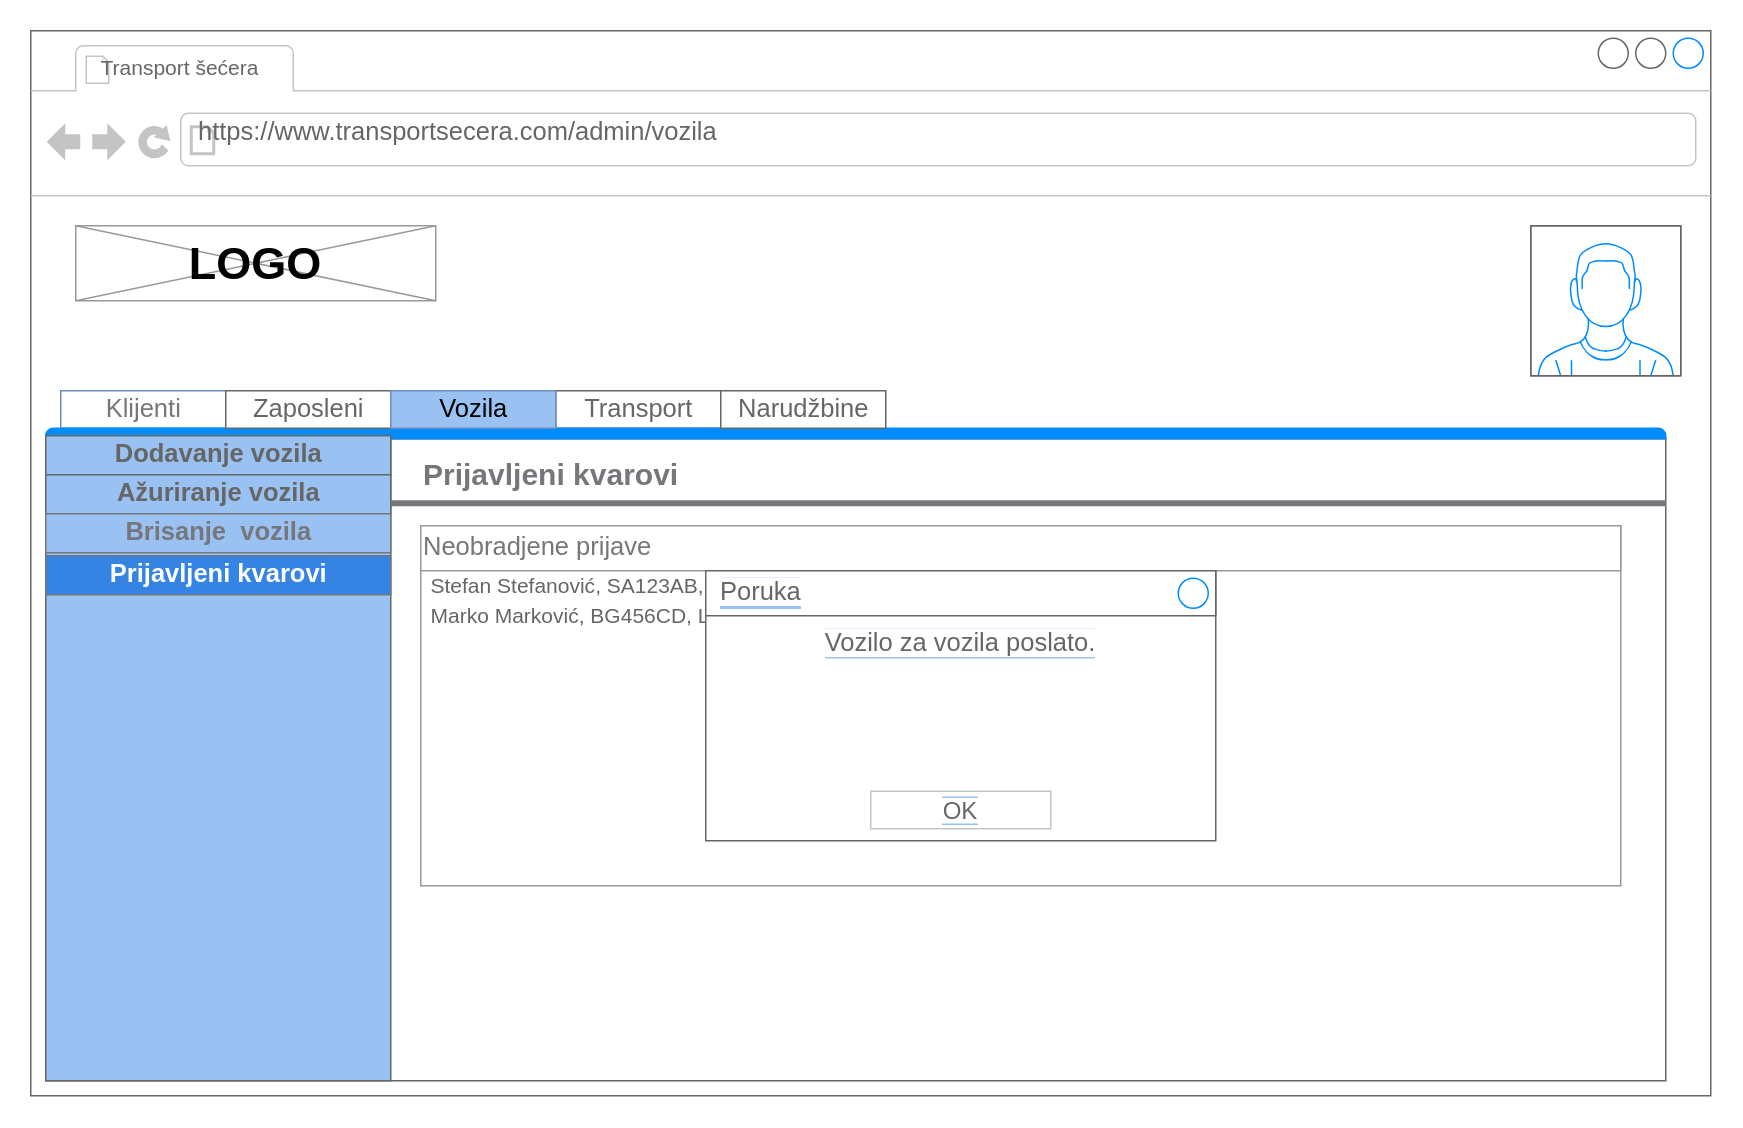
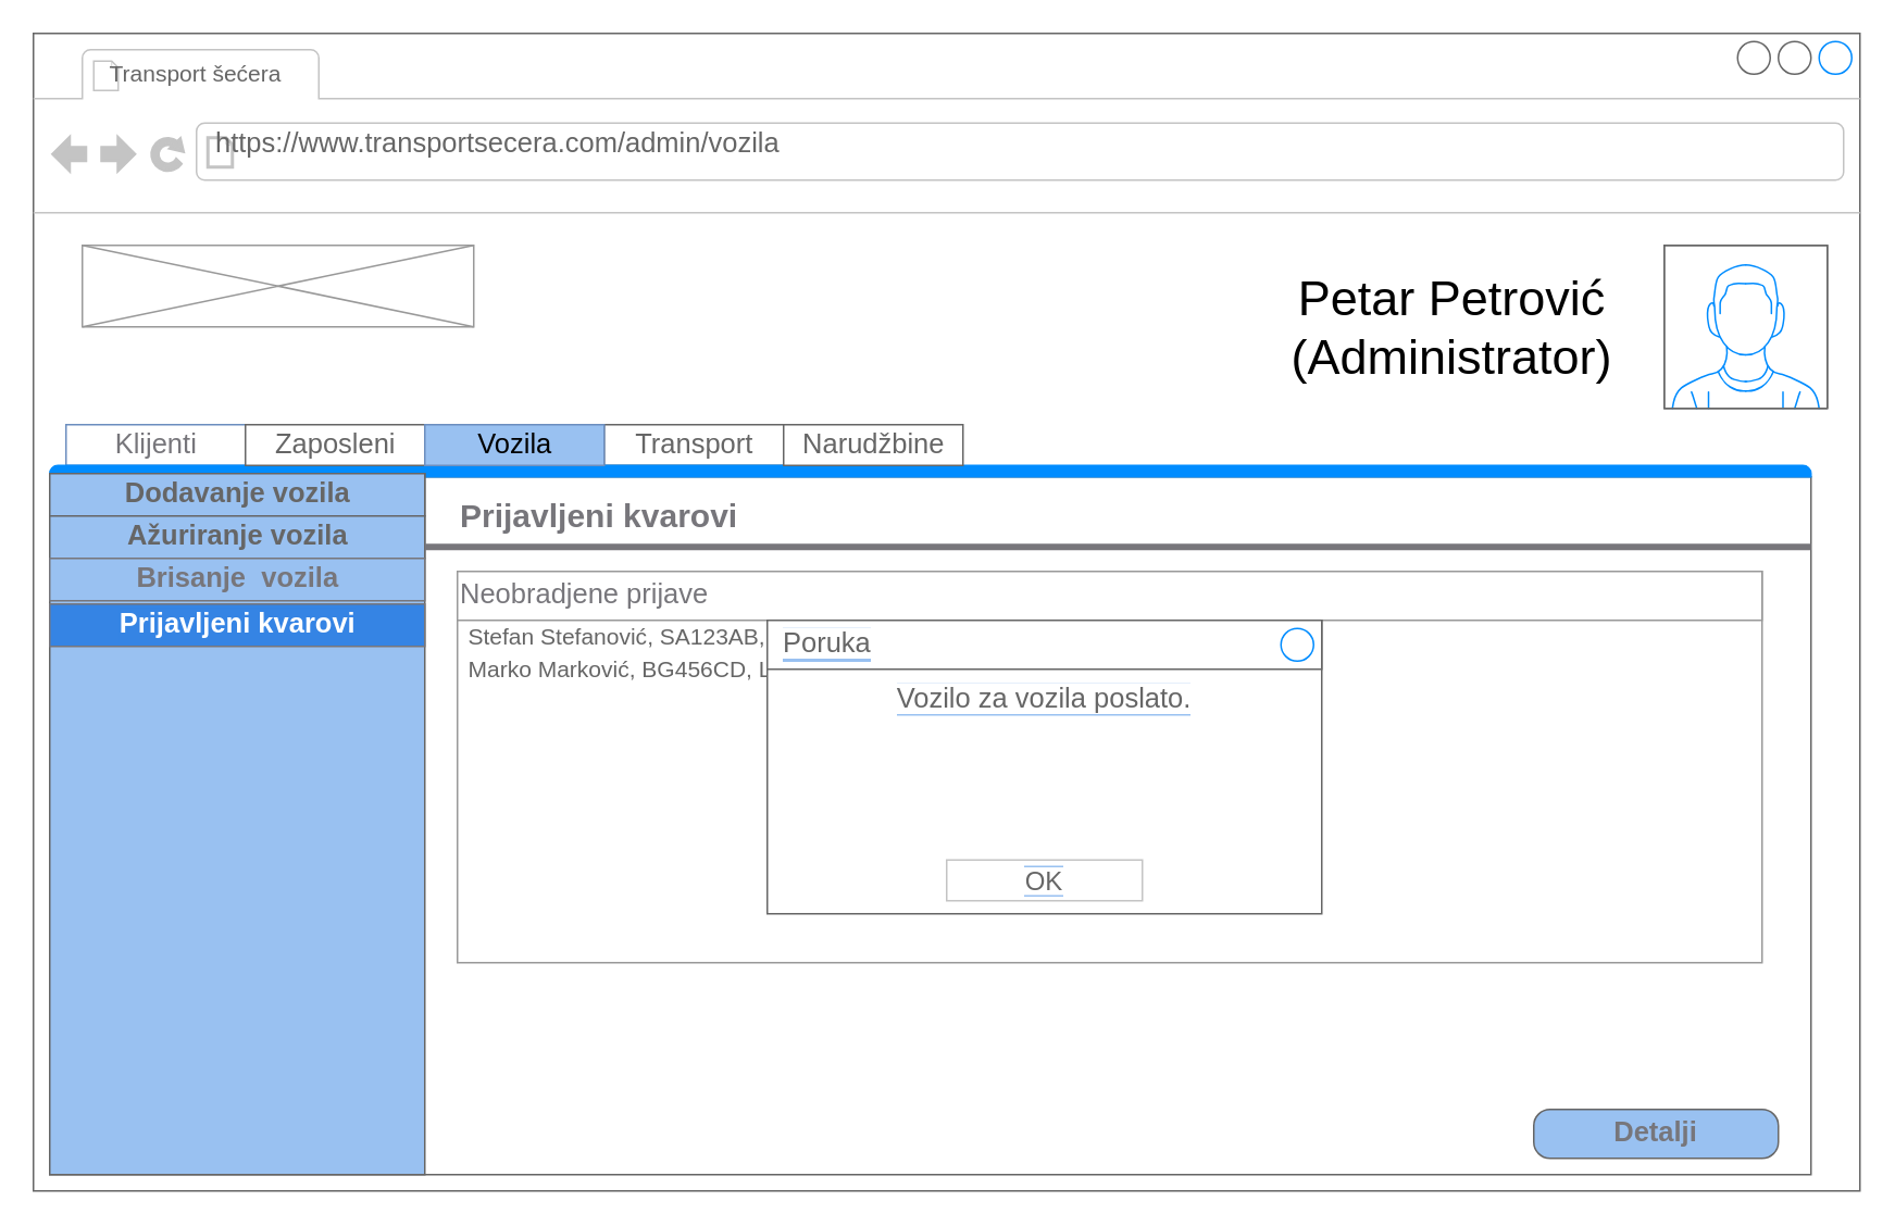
  <mxCell id="0" />
  <mxCell id="1" parent="0" />
  <mxCell id="2" value="" style="strokeWidth=1;shadow=0;dashed=0;align=center;html=1;shape=mxgraph.mockup.containers.browserWindow;rSize=0;strokeColor=#666666;strokeColor2=#008cff;strokeColor3=#c4c4c4;mainText=,;recursiveResize=0;" parent="1" vertex="1"><mxGeometry x="20" y="20" width="1120" height="710" as="geometry" /></mxCell>
  <mxCell id="3" value="Transport šećera" style="strokeWidth=1;shadow=0;dashed=0;align=center;html=1;shape=mxgraph.mockup.containers.anchor;fontSize=14;fontColor=#666666;align=left;" parent="2" vertex="1"><mxGeometry x="45" y="10" width="110" height="30" as="geometry" /></mxCell>
  <mxCell id="4" value="https://www.transportsecera.com/admin/vozila" style="strokeWidth=1;shadow=0;dashed=0;align=center;html=1;shape=mxgraph.mockup.containers.anchor;rSize=0;fontSize=17;fontColor=#666666;align=left;" parent="2" vertex="1"><mxGeometry x="110" y="55" width="450" height="26" as="geometry" /></mxCell>
  <mxCell id="5" value="" style="verticalLabelPosition=bottom;shadow=0;dashed=0;align=center;html=1;verticalAlign=top;strokeWidth=1;shape=mxgraph.mockup.graphics.simpleIcon;strokeColor=#999999;fontSize=14;" parent="2" vertex="1"><mxGeometry x="30" y="130" width="240" height="50" as="geometry" /></mxCell>
- <mxCell id="6" value="&lt;div style=&quot;font-size: 30px;&quot;&gt;LOGO&lt;/div&gt;" style="text;html=1;strokeColor=none;fillColor=none;align=center;verticalAlign=middle;whiteSpace=wrap;rounded=0;fontSize=30;fontStyle=1" parent="2" vertex="1"><mxGeometry x="120" y="140" width="60" height="30" as="geometry" /></mxCell>
  <mxCell id="7" value="" style="verticalLabelPosition=bottom;shadow=0;dashed=0;align=center;html=1;verticalAlign=top;strokeWidth=1;shape=mxgraph.mockup.containers.userMale;strokeColor=#666666;strokeColor2=#008cff;fontSize=30;" parent="2" vertex="1"><mxGeometry x="1000" y="130" width="100" height="100" as="geometry" /></mxCell>
+ <mxCell id="8" value="&lt;div&gt;Petar Petrović &lt;br&gt;&lt;/div&gt;&lt;div&gt;(Administrator)&lt;br&gt;&lt;/div&gt;" style="text;html=1;strokeColor=none;fillColor=none;align=center;verticalAlign=middle;whiteSpace=wrap;rounded=0;fontSize=30;" parent="2" vertex="1"><mxGeometry x="750" y="140" width="240" height="80" as="geometry" /></mxCell>
  <mxCell id="9" value="Transport" style="strokeColor=inherit;fillColor=inherit;gradientColor=inherit;strokeWidth=1;shadow=0;dashed=0;align=center;html=1;shape=mxgraph.mockup.containers.rrect;rSize=0;fontSize=17;fontColor=#666666;gradientColor=none;labelBackgroundColor=default;" parent="2" vertex="1"><mxGeometry width="110" height="25" relative="1" as="geometry"><mxPoint x="350" y="240" as="offset" /></mxGeometry></mxCell>
  <mxCell id="10" value="" style="strokeWidth=1;shadow=0;dashed=0;align=center;html=1;shape=mxgraph.mockup.containers.marginRect2;rectMarginTop=32;strokeColor=#666666;gradientColor=none;labelBackgroundColor=default;fontSize=30;fontColor=#000000;" parent="2" vertex="1"><mxGeometry x="10" y="240" width="1080" height="460" as="geometry" /></mxCell>
  <mxCell id="11" value="&lt;font color=&quot;#77767b&quot;&gt;&lt;span style=&quot;background-color: rgb(255, 255, 255);&quot;&gt;Klijenti &lt;/span&gt;&lt;/font&gt;" style="strokeColor=#6c8ebf;fillColor=#ffffff;gradientColor=#7ea6e0;strokeWidth=1;shadow=0;dashed=0;align=center;html=1;shape=mxgraph.mockup.containers.rrect;rSize=0;fontSize=17;gradientColor=none;labelBackgroundColor=default;" parent="10" vertex="1"><mxGeometry width="110" height="25" relative="1" as="geometry"><mxPoint x="10" as="offset" /></mxGeometry></mxCell>
  <mxCell id="12" value="" style="strokeWidth=1;shadow=0;dashed=0;align=center;html=1;shape=mxgraph.mockup.containers.topButton;rSize=5;strokeColor=#008cff;fillColor=#008cff;gradientColor=none;resizeWidth=1;movable=0;deletable=1;labelBackgroundColor=default;fontSize=30;fontColor=#000000;" parent="10" vertex="1"><mxGeometry width="1080" height="7" relative="1" as="geometry"><mxPoint y="25" as="offset" /></mxGeometry></mxCell>
  <mxCell id="13" value="Zaposleni" style="strokeColor=inherit;fillColor=inherit;gradientColor=inherit;strokeWidth=1;shadow=0;dashed=0;align=center;html=1;shape=mxgraph.mockup.containers.rrect;rSize=0;fontSize=17;fontColor=#666666;gradientColor=none;labelBackgroundColor=default;" parent="10" vertex="1"><mxGeometry width="110" height="25" relative="1" as="geometry"><mxPoint x="120" as="offset" /></mxGeometry></mxCell>
  <mxCell id="14" value="Vozila" style="strokeColor=#6c8ebf;fillColor=#99c1f1;strokeWidth=1;shadow=0;dashed=0;align=center;html=1;shape=mxgraph.mockup.containers.rrect;rSize=0;fontSize=17;gradientColor=none;labelBackgroundColor=#99c1f1;" parent="10" vertex="1"><mxGeometry width="110" height="25" relative="1" as="geometry"><mxPoint x="230" as="offset" /></mxGeometry></mxCell>
  <mxCell id="15" value="" style="strokeWidth=1;shadow=0;dashed=0;align=center;html=1;shape=mxgraph.mockup.containers.rrect;rSize=0;strokeColor=#666666;labelBackgroundColor=#99c1f1;fontSize=30;fontColor=#000000;fillColor=#99c1f1;" parent="10" vertex="1"><mxGeometry y="30" width="230" height="430" as="geometry" /></mxCell>
  <mxCell id="16" value="Dodavanje vozila" style="strokeColor=inherit;fillColor=inherit;gradientColor=inherit;strokeWidth=1;shadow=0;dashed=0;align=center;html=1;shape=mxgraph.mockup.containers.rrect;rSize=0;fontSize=17;fontColor=#666666;fontStyle=1;resizeWidth=1;labelBackgroundColor=#99c1f1;" parent="15" vertex="1"><mxGeometry width="230" height="26" relative="1" as="geometry" /></mxCell>
  <mxCell id="17" value="Ažuriranje vozila" style="strokeColor=inherit;fillColor=inherit;gradientColor=inherit;strokeWidth=1;shadow=0;dashed=0;align=center;html=1;shape=mxgraph.mockup.containers.rrect;rSize=0;fontSize=17;fontColor=#666666;fontStyle=1;resizeWidth=1;labelBackgroundColor=#99c1f1;" parent="15" vertex="1"><mxGeometry width="230" height="26" relative="1" as="geometry"><mxPoint y="26" as="offset" /></mxGeometry></mxCell>
  <mxCell id="18" value="&lt;div&gt;Brisanje&amp;nbsp; vozila&lt;br&gt;&lt;/div&gt;" style="strokeWidth=1;shadow=0;dashed=0;align=center;html=1;shape=mxgraph.mockup.containers.rrect;rSize=0;fontSize=17;fontColor=#77767b;fontStyle=1;fillColor=#99c1f1;strokeColor=#77767b;resizeWidth=1;labelBackgroundColor=#99c1f1;" parent="15" vertex="1"><mxGeometry width="230" height="26" relative="1" as="geometry"><mxPoint y="52" as="offset" /></mxGeometry></mxCell>
  <mxCell id="19" value="Prijavljeni kvarovi" style="strokeWidth=1;shadow=0;dashed=0;align=center;html=1;shape=mxgraph.mockup.containers.rrect;rSize=0;fontSize=17;fontColor=#ffffff;fontStyle=1;fillColor=#3584e4;strokeColor=#77767b;resizeWidth=1;labelBackgroundColor=#3584e4;" parent="15" vertex="1"><mxGeometry width="230" height="26" relative="1" as="geometry"><mxPoint y="80" as="offset" /></mxGeometry></mxCell>
  <mxCell id="20" value="Prijavljeni kvarovi" style="text;html=1;strokeColor=none;fillColor=none;align=left;verticalAlign=middle;whiteSpace=wrap;rounded=0;labelBackgroundColor=#ffffff;fontColor=#77767b;fontSize=20;fontStyle=1" vertex="1" parent="10"><mxGeometry x="250" y="40" width="290" height="30" as="geometry" /></mxCell>
  <mxCell id="21" value="" style="line;strokeWidth=4;html=1;perimeter=backbonePerimeter;points=[];outlineConnect=0;labelBackgroundColor=#ffffff;fontSize=20;fontColor=#77767b;fillColor=#3584e4;strokeColor=#77767b;" vertex="1" parent="10"><mxGeometry x="230" y="70" width="850" height="10" as="geometry" /></mxCell>
+ <mxCell id="22" value="Detalji" style="strokeWidth=1;shadow=0;dashed=0;align=center;html=1;shape=mxgraph.mockup.buttons.button;strokeColor=#666666;fontColor=#77767b;mainText=;buttonStyle=round;fontSize=17;fontStyle=1;fillColor=#99c1f1;whiteSpace=wrap;labelBackgroundColor=#99c1f1;" vertex="1" parent="10"><mxGeometry x="910" y="420" width="150" height="30" as="geometry" /></mxCell>
  <mxCell id="23" value="Narudžbine" style="strokeColor=inherit;fillColor=inherit;gradientColor=inherit;strokeWidth=1;shadow=0;dashed=0;align=center;html=1;shape=mxgraph.mockup.containers.rrect;rSize=0;fontSize=17;fontColor=#666666;gradientColor=none;labelBackgroundColor=default;" parent="2" vertex="1"><mxGeometry width="110" height="25" relative="1" as="geometry"><mxPoint x="460" y="240" as="offset" /></mxGeometry></mxCell>
  <mxCell id="24" value="" style="strokeWidth=1;shadow=0;dashed=0;align=center;html=1;shape=mxgraph.mockup.forms.rrect;rSize=0;strokeColor=#999999;fillColor=#ffffff;labelBackgroundColor=#ffffff;fontSize=20;fontColor=#77767b;" vertex="1" parent="1"><mxGeometry x="280" y="350" width="800" height="240" as="geometry" /></mxCell>
  <mxCell id="25" value="&lt;font color=&quot;#77767b&quot;&gt;Neobradjene prijave&lt;/font&gt;" style="strokeWidth=1;shadow=0;dashed=0;align=left;html=1;shape=mxgraph.mockup.forms.rrect;rSize=0;strokeColor=#999999;fontColor=#008cff;fontSize=17;fillColor=#ffffff;resizeWidth=1;labelBackgroundColor=#ffffff;" vertex="1" parent="24"><mxGeometry width="800" height="30" relative="1" as="geometry" /></mxCell>
  <mxCell id="26" value="&lt;font style=&quot;font-size: 14px;&quot;&gt;Stefan Stefanović&lt;/font&gt;, SA123AB, Niš" style="strokeWidth=1;shadow=0;dashed=0;align=center;html=1;shape=mxgraph.mockup.forms.anchor;fontSize=14;fontColor=#666666;align=left;spacingLeft=5;resizeWidth=1;labelBackgroundColor=#ffffff;strokeColor=#77767b;fillColor=#3584e4;" vertex="1" parent="24"><mxGeometry width="800" height="20" relative="1" as="geometry"><mxPoint y="30" as="offset" /></mxGeometry></mxCell>
  <mxCell id="27" value="Marko Marković, BG456CD, Loznica" style="strokeWidth=1;shadow=0;dashed=0;align=center;html=1;shape=mxgraph.mockup.forms.anchor;fontSize=14;fontColor=#666666;align=left;spacingLeft=5;resizeWidth=1;labelBackgroundColor=#ffffff;strokeColor=#77767b;fillColor=#3584e4;" vertex="1" parent="24"><mxGeometry width="800" height="20" relative="1" as="geometry"><mxPoint y="50" as="offset" /></mxGeometry></mxCell>
  <mxCell id="28" value="" style="strokeWidth=1;shadow=0;dashed=0;align=center;html=1;shape=mxgraph.mockup.forms.anchor;fontSize=14;fontColor=#666666;align=left;spacingLeft=5;resizeWidth=1;labelBackgroundColor=#ffffff;strokeColor=#77767b;fillColor=#3584e4;" vertex="1" parent="24"><mxGeometry width="800" height="20" relative="1" as="geometry"><mxPoint y="90" as="offset" /></mxGeometry></mxCell>
  <mxCell id="29" value="&lt;span style=&quot;background-color: rgb(255, 255, 255);&quot;&gt;Vozilo za vozila poslato. &lt;/span&gt;" style="strokeWidth=1;shadow=0;dashed=0;align=center;html=1;shape=mxgraph.mockup.containers.rrect;rSize=0;strokeColor=#666666;fontColor=#666666;fontSize=17;verticalAlign=top;whiteSpace=wrap;fillColor=#ffffff;spacingTop=32;labelBackgroundColor=#99c1f1;" vertex="1" parent="24"><mxGeometry x="190" y="30" width="340" height="180" as="geometry" /></mxCell>
  <mxCell id="30" value="&lt;span style=&quot;background-color: rgb(255, 255, 255);&quot;&gt;Poruka&lt;/span&gt;" style="strokeWidth=1;shadow=0;dashed=0;align=center;html=1;shape=mxgraph.mockup.containers.rrect;rSize=0;fontSize=17;fontColor=#666666;strokeColor=#666666;align=left;spacingLeft=8;fillColor=#ffffff;resizeWidth=1;labelBackgroundColor=#99c1f1;" vertex="1" parent="29"><mxGeometry width="340" height="30" relative="1" as="geometry" /></mxCell>
  <mxCell id="31" value="" style="shape=ellipse;strokeColor=#008cff;resizable=0;fillColor=none;html=1;labelBackgroundColor=#99c1f1;fontSize=14;fontColor=#77767b;" vertex="1" parent="30"><mxGeometry x="1" y="0.5" width="20" height="20" relative="1" as="geometry"><mxPoint x="-25" y="-10" as="offset" /></mxGeometry></mxCell>
  <mxCell id="32" value="&lt;span style=&quot;background-color: rgb(255, 255, 255);&quot;&gt;OK&lt;/span&gt;" style="strokeWidth=1;shadow=0;dashed=0;align=center;html=1;shape=mxgraph.mockup.containers.rrect;rSize=0;fontSize=16;fontColor=#666666;strokeColor=#c4c4c4;resizable=0;whiteSpace=wrap;fillColor=#ffffff;labelBackgroundColor=#99c1f1;" vertex="1" parent="29"><mxGeometry x="0.5" y="1" width="120" height="25" relative="1" as="geometry"><mxPoint x="-60" y="-33" as="offset" /></mxGeometry></mxCell>
